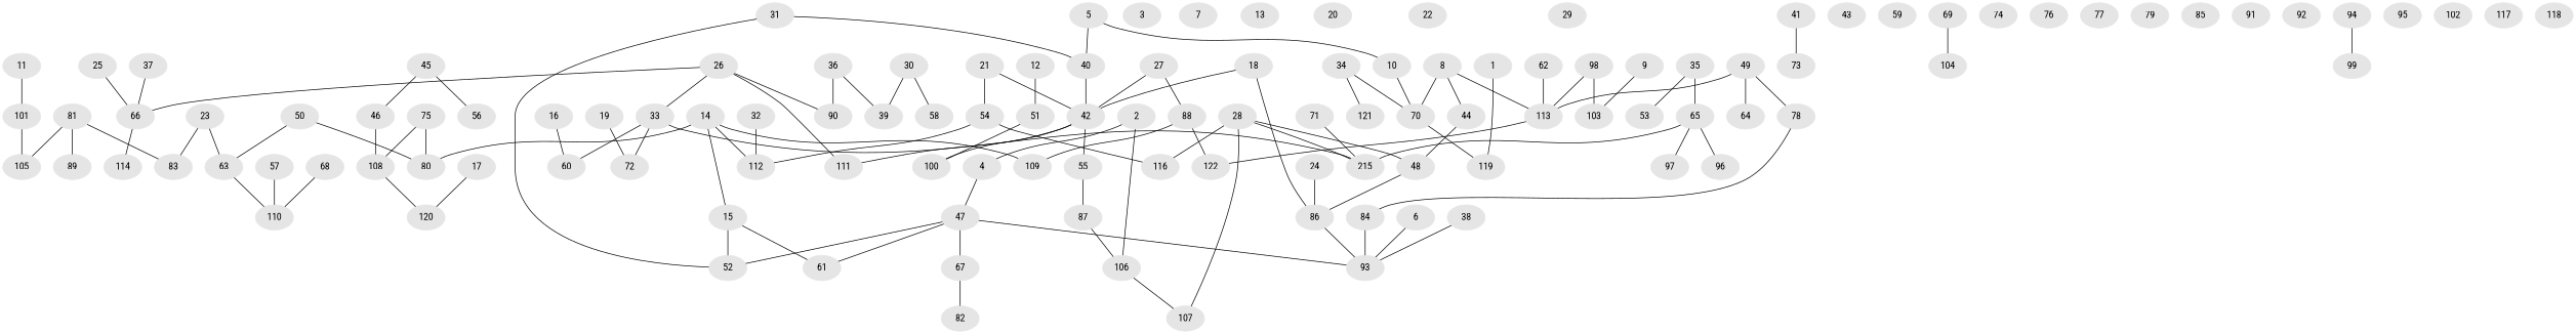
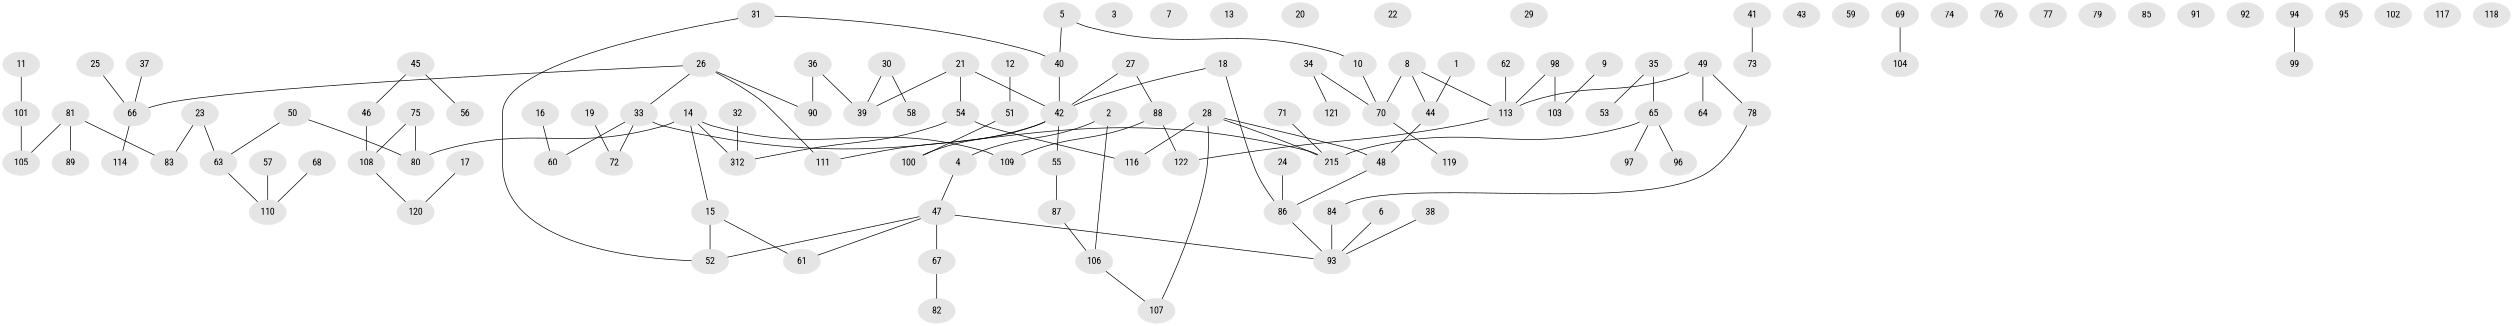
  graph {
    fontname="Roboto Condensed"
    node [color=gray90 fontname="Roboto Condensed" style=filled]
    edge [fontname="Roboto Condensed"]
    1
    44
    48
    2
    4
    106
    47
    107
    3
    93
    52
    61
    67
    5
    10
    40
    70
    42
    6
    7
    8
    113
    119
    122
    9
    103
    11
    101
    105
    12
    51
    100
    13
    14
    15
    80
    109
-   112
+   112 [label=312]
    16
    60
    17
    120
    18
    86
    111
    55
    19
    72
    20
    21
    39
    54
    116
    22
    23
    63
    83
    110
    24
    25
    66
    114
    26
    33
    90
    n66 [label=215]
    82
    27
    88
    28
    29
    30
    58
    31
    32
    34
    121
    35
    53
    65
    96
    97
    36
    37
    38
    41
    73
    87
    43
    45
    46
    56
    108
    49
    64
    78
    84
    50
    57
    59
    62
    68
    69
    104
    71
    74
    75
    76
    77
    79
    81
    89
    85
    91
    92
    94
    99
    95
    98
    102
    117
    118
-   1 -- 119
+   1 -- 44
    44 -- 48
    48 -- 86
    2 -- 4
    2 -- 106
    4 -- 47
    106 -- 107
    47 -- 93
    47 -- 52
    47 -- 61
    47 -- 67
    67 -- 82
    5 -- 10
    5 -- 40
    10 -- 70
    40 -- 42
    70 -- 119
    42 -- 100
    42 -- 111
    42 -- 55
    6 -- 93
    8 -- 44
    8 -- 70
    8 -- 113
    113 -- 122
    9 -- 103
    11 -- 101
    101 -- 105
    12 -- 51
    51 -- 100
    14 -- 15
    14 -- 80
    14 -- 109
    14 -- 112
    15 -- 52
    15 -- 61
    16 -- 60
    17 -- 120
    18 -- 42
    18 -- 86
    86 -- 93
    55 -- 87
    19 -- 72
    21 -- 42
+   21 -- 39
    21 -- 54
    54 -- 112
    54 -- 116
    23 -- 63
    23 -- 83
    63 -- 110
    24 -- 86
    25 -- 66
    66 -- 114
    26 -- 111
    26 -- 66
    26 -- 33
    26 -- 90
    33 -- 60
    33 -- 72
    33 -- n66
    27 -- 42
    27 -- 88
    88 -- 122
    88 -- 109
    28 -- 48
    28 -- 107
    28 -- 116
    28 -- n66
    30 -- 39
    30 -- 58
    31 -- 52
    31 -- 40
    32 -- 112
    34 -- 70
    34 -- 121
    35 -- 53
    35 -- 65
    65 -- n66
    65 -- 96
    65 -- 97
    36 -- 39
    36 -- 90
    37 -- 66
    38 -- 93
    41 -- 73
    87 -- 106
    45 -- 46
    45 -- 56
    46 -- 108
    108 -- 120
    49 -- 113
    49 -- 64
    49 -- 78
    78 -- 84
    84 -- 93
    50 -- 80
    50 -- 63
    57 -- 110
    62 -- 113
    68 -- 110
    69 -- 104
    71 -- n66
    75 -- 80
    75 -- 108
    81 -- 105
    81 -- 83
    81 -- 89
    94 -- 99
    98 -- 113
    98 -- 103
  }
